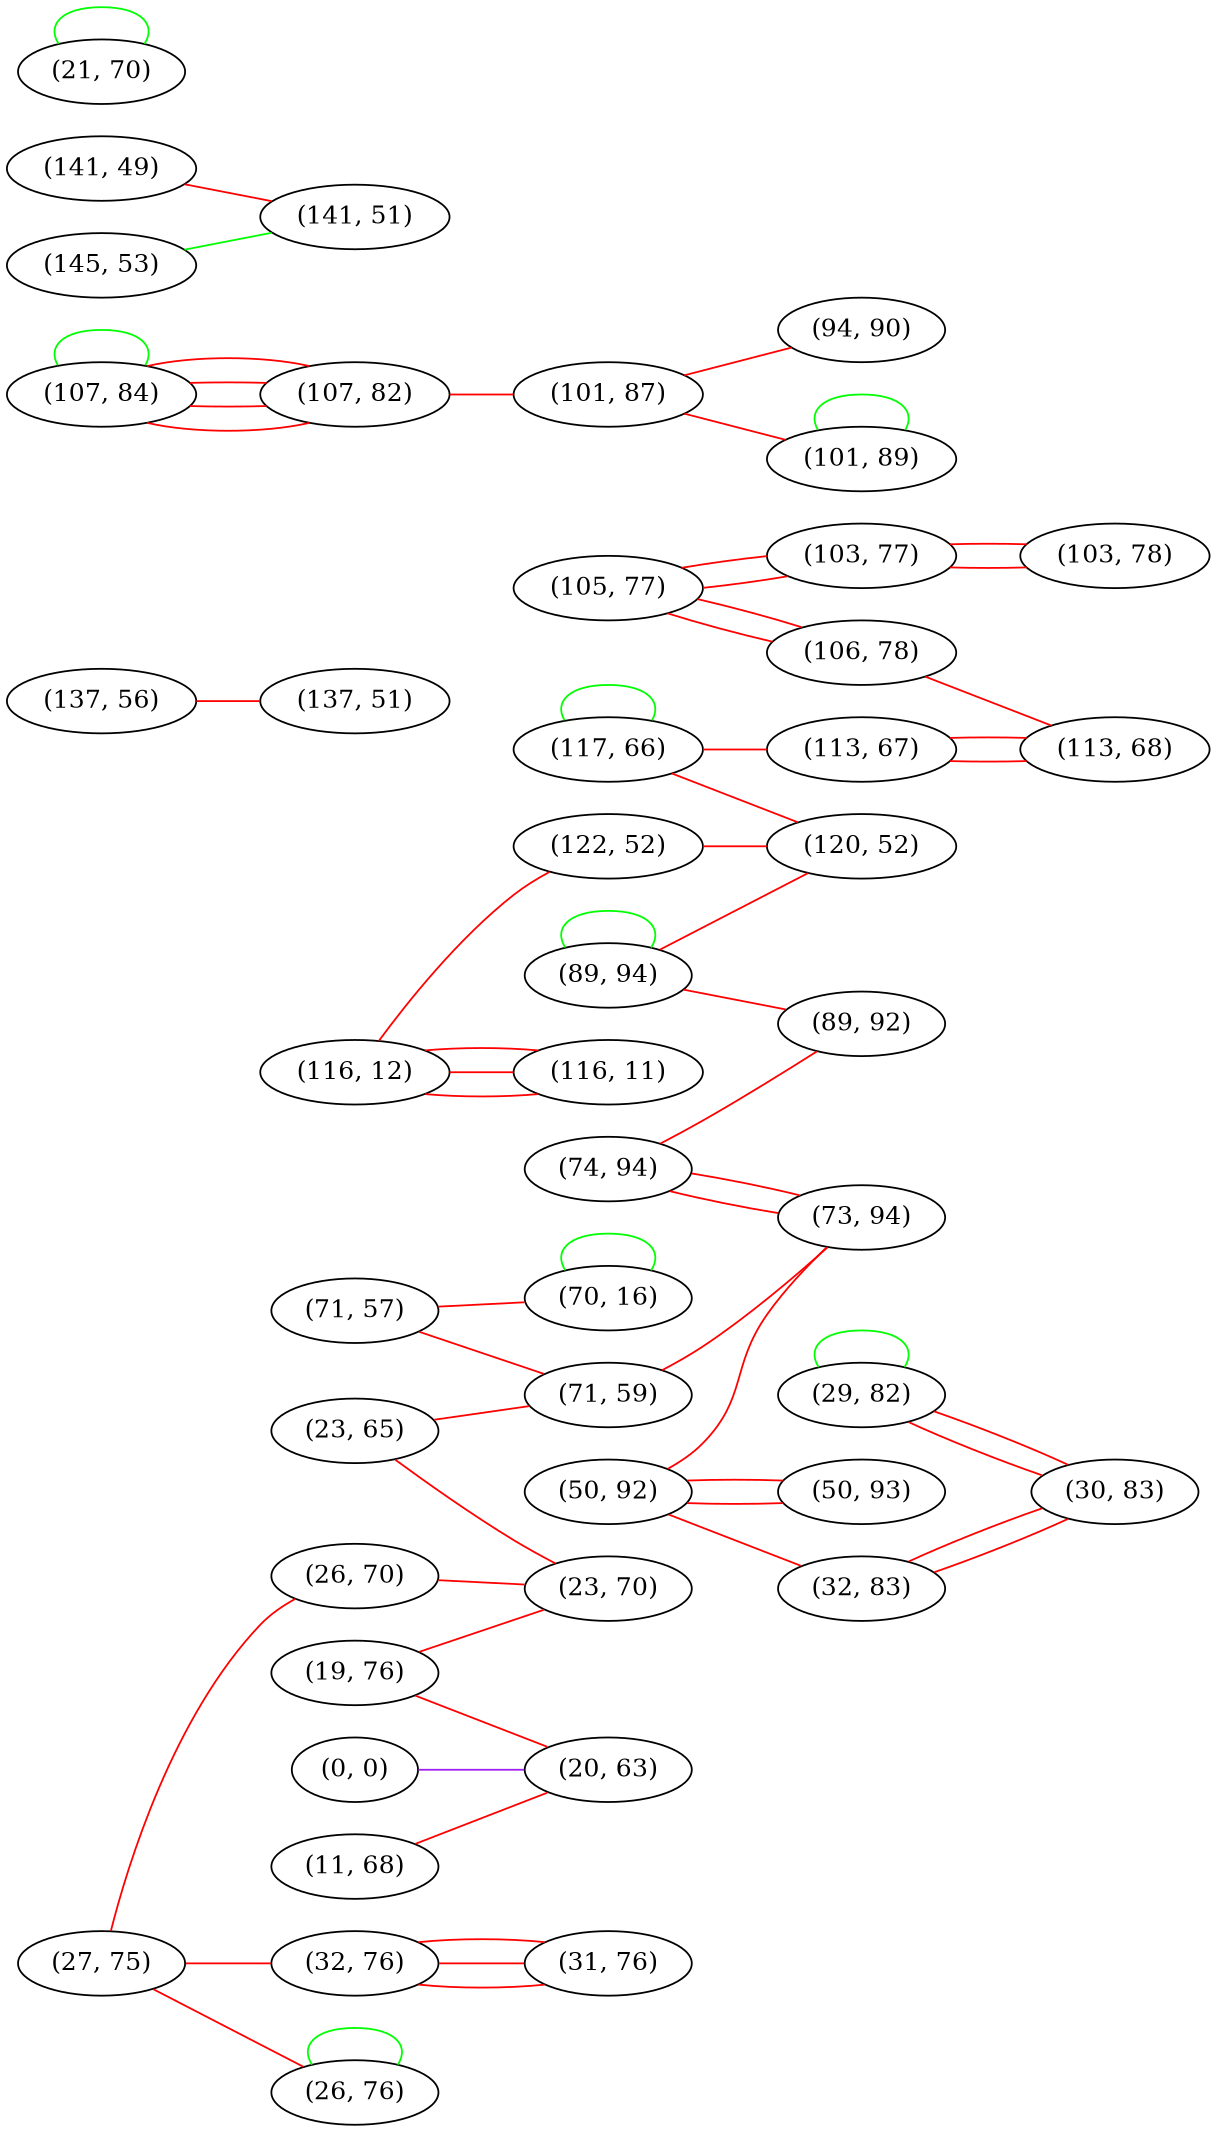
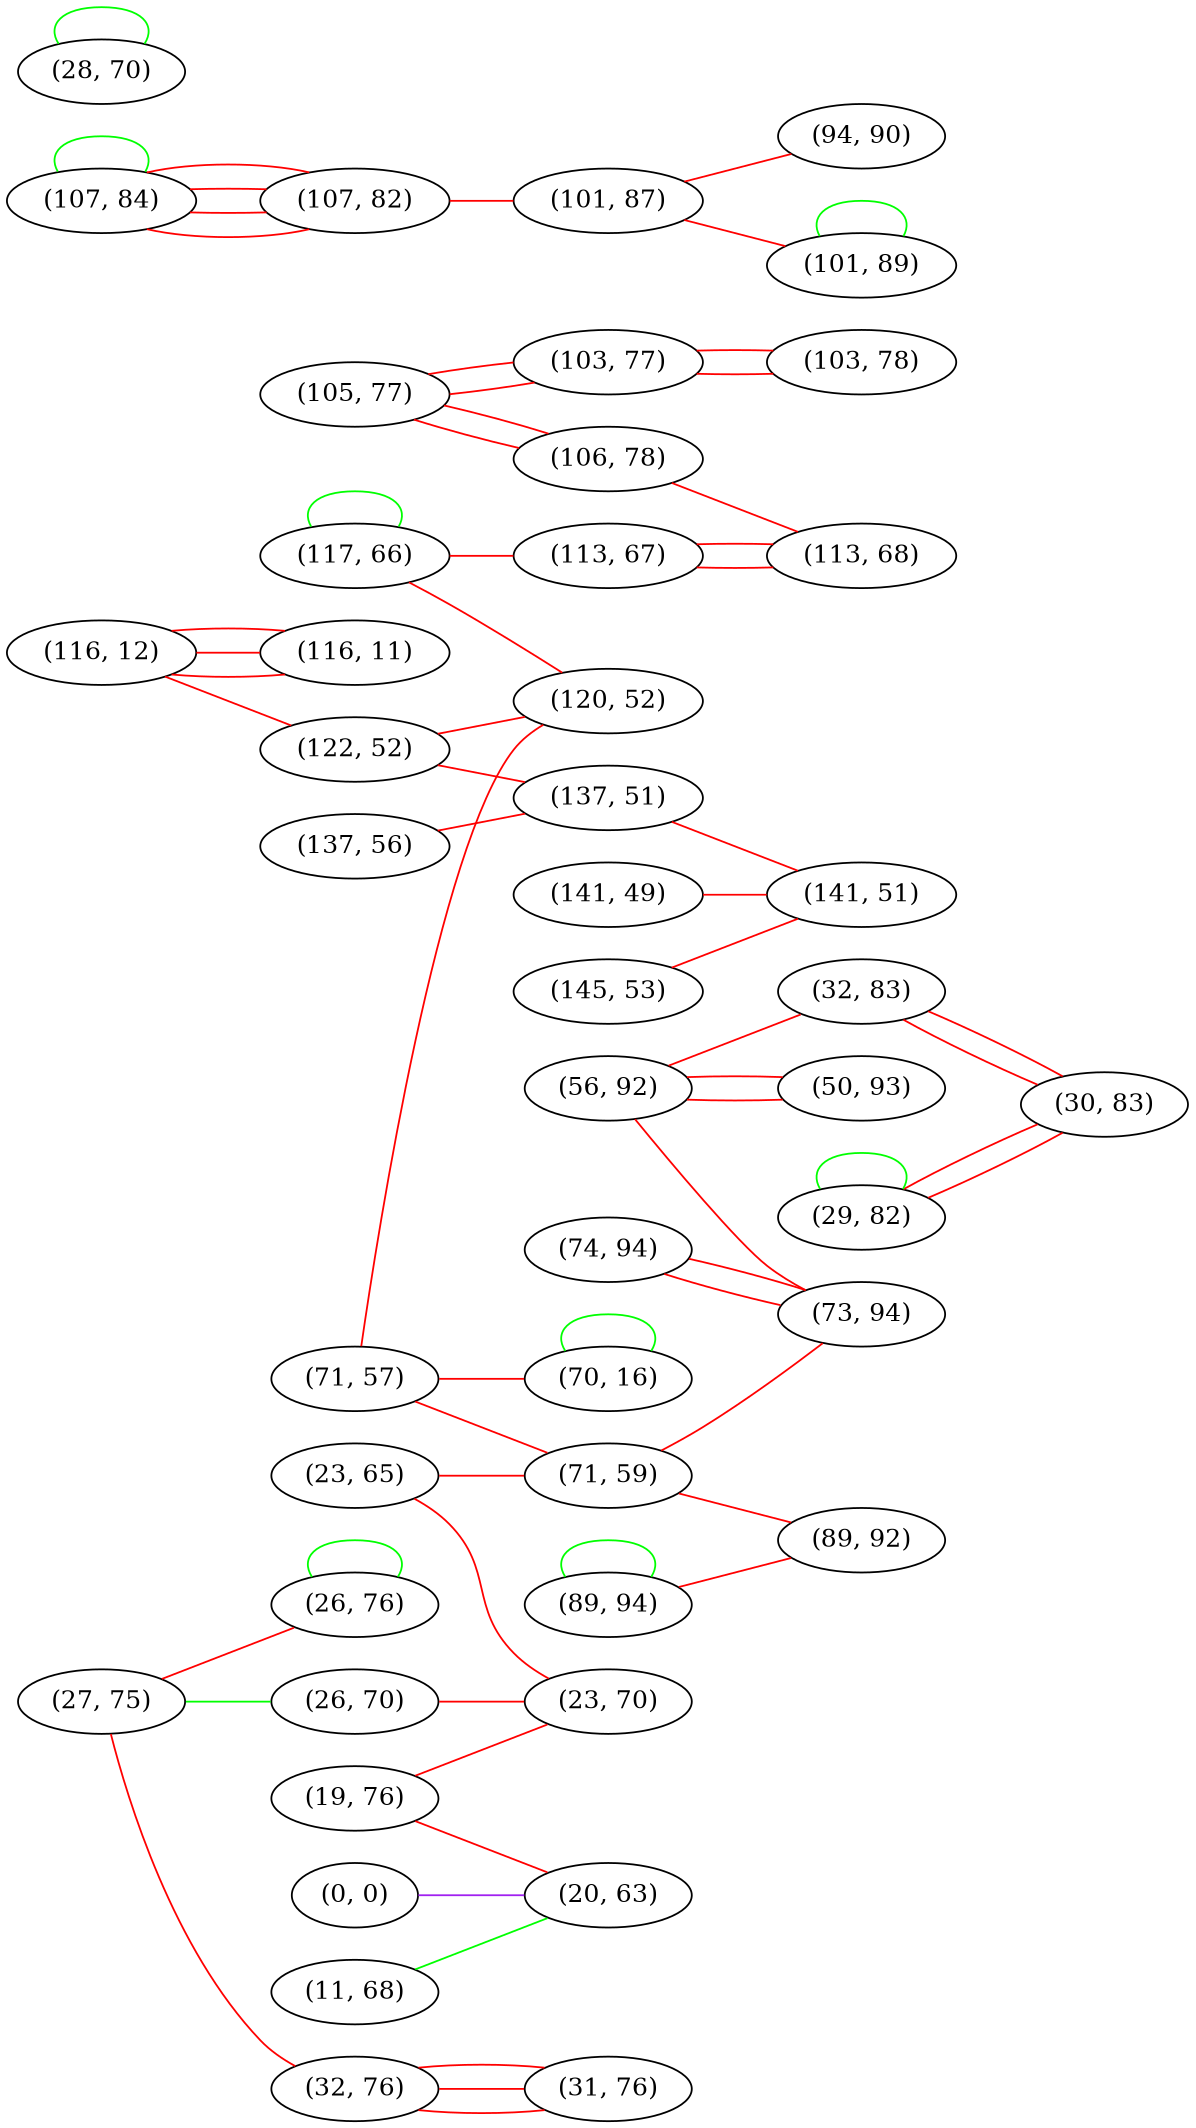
  graph {
    rankdir=LR
    edge [color=red weight=1]
    "(105, 77)"
    "(103, 77)"
    "(106, 78)"
    "(103, 78)"
    "(113, 68)"
    "(116, 12)"
    "(122, 52)"
    "(116, 11)"
    "(120, 52)"
    "(137, 51)"
    "(11, 68)"
    "(20, 63)"
    "(107, 82)"
    "(101, 87)"
    "(107, 84)"
    "(23, 65)"
    "(71, 59)"
    "(23, 70)"
    "(73, 94)"
    "(32, 76)"
    "(31, 76)"
    "(94, 90)"
    "(101, 89)"
    "(74, 94)"
    "(89, 92)"
    "(89, 94)"
    "(141, 51)"
    "(117, 66)"
    "(113, 67)"
    "(71, 57)"
    "(70, 16)"
    "(141, 49)"
    "(19, 76)"
-   "(50, 92)"
+   "(50, 92)" [label="(56, 92)"]
    "(32, 83)"
    "(50, 93)"
    "(30, 83)"
    "(0, 0)"
    "(145, 53)"
    "(27, 75)"
    "(26, 70)"
    "(26, 76)"
    "(137, 56)"
-   "(28, 70)" [label="(21, 70)"]
+   "(28, 70)"
    "(29, 82)"
    "(105, 77)" -- "(103, 77)"
    "(105, 77)" -- "(103, 77)"
    "(105, 77)" -- "(106, 78)"
    "(105, 77)" -- "(106, 78)"
    "(103, 77)" -- "(103, 78)"
    "(103, 77)" -- "(103, 78)"
    "(106, 78)" -- "(113, 68)"
    "(116, 12)" -- "(122, 52)"
    "(116, 12)" -- "(116, 11)"
    "(116, 12)" -- "(116, 11)"
    "(116, 12)" -- "(116, 11)"
    "(122, 52)" -- "(120, 52)"
-   "(11, 68)" -- "(20, 63)"
+   "(122, 52)" -- "(137, 51)"
+   "(137, 51)" -- "(141, 51)"
+   "(11, 68)" -- "(20, 63)" [color=green]
    "(107, 82)" -- "(101, 87)"
    "(101, 87)" -- "(94, 90)"
    "(101, 87)" -- "(101, 89)"
    "(107, 84)" -- "(107, 82)"
    "(107, 84)" -- "(107, 82)"
    "(107, 84)" -- "(107, 82)"
    "(107, 84)" -- "(107, 82)"
    "(107, 84)" -- "(107, 84)" [color=green weight=2]
    "(23, 65)" -- "(71, 59)"
    "(23, 65)" -- "(23, 70)"
    "(71, 59)" -- "(73, 94)"
    "(32, 76)" -- "(31, 76)"
    "(32, 76)" -- "(31, 76)"
    "(32, 76)" -- "(31, 76)"
    "(101, 89)" -- "(101, 89)" [color=green weight=2]
    "(74, 94)" -- "(73, 94)"
    "(74, 94)" -- "(73, 94)"
-   "(74, 94)" -- "(89, 92)"
+   "(71, 59)" -- "(89, 92)"
    "(89, 94)" -- "(89, 92)"
    "(89, 94)" -- "(89, 94)" [color=green weight=2]
    "(117, 66)" -- "(120, 52)"
    "(117, 66)" -- "(117, 66)" [color=green weight=2]
    "(117, 66)" -- "(113, 67)"
    "(113, 67)" -- "(113, 68)"
    "(113, 67)" -- "(113, 68)"
-   "(89, 94)" -- "(120, 52)"
+   "(71, 57)" -- "(120, 52)"
    "(71, 57)" -- "(71, 59)"
    "(71, 57)" -- "(70, 16)"
    "(70, 16)" -- "(70, 16)" [color=green weight=2]
    "(141, 49)" -- "(141, 51)"
    "(19, 76)" -- "(20, 63)"
    "(19, 76)" -- "(23, 70)"
    "(50, 92)" -- "(73, 94)"
    "(50, 92)" -- "(32, 83)"
    "(50, 92)" -- "(50, 93)"
    "(50, 92)" -- "(50, 93)"
    "(32, 83)" -- "(30, 83)"
    "(32, 83)" -- "(30, 83)"
    "(0, 0)" -- "(20, 63)" [color=purple weight=4]
-   "(145, 53)" -- "(141, 51)" [color=green]
+   "(145, 53)" -- "(141, 51)"
    "(27, 75)" -- "(32, 76)"
-   "(27, 75)" -- "(26, 70)"
+   "(27, 75)" -- "(26, 70)" [color=green]
    "(27, 75)" -- "(26, 76)"
    "(26, 70)" -- "(23, 70)"
    "(26, 76)" -- "(26, 76)" [color=green weight=2]
    "(137, 56)" -- "(137, 51)"
    "(28, 70)" -- "(28, 70)" [color=green weight=2]
    "(29, 82)" -- "(30, 83)"
    "(29, 82)" -- "(30, 83)"
    "(29, 82)" -- "(29, 82)" [color=green weight=2]
  }
